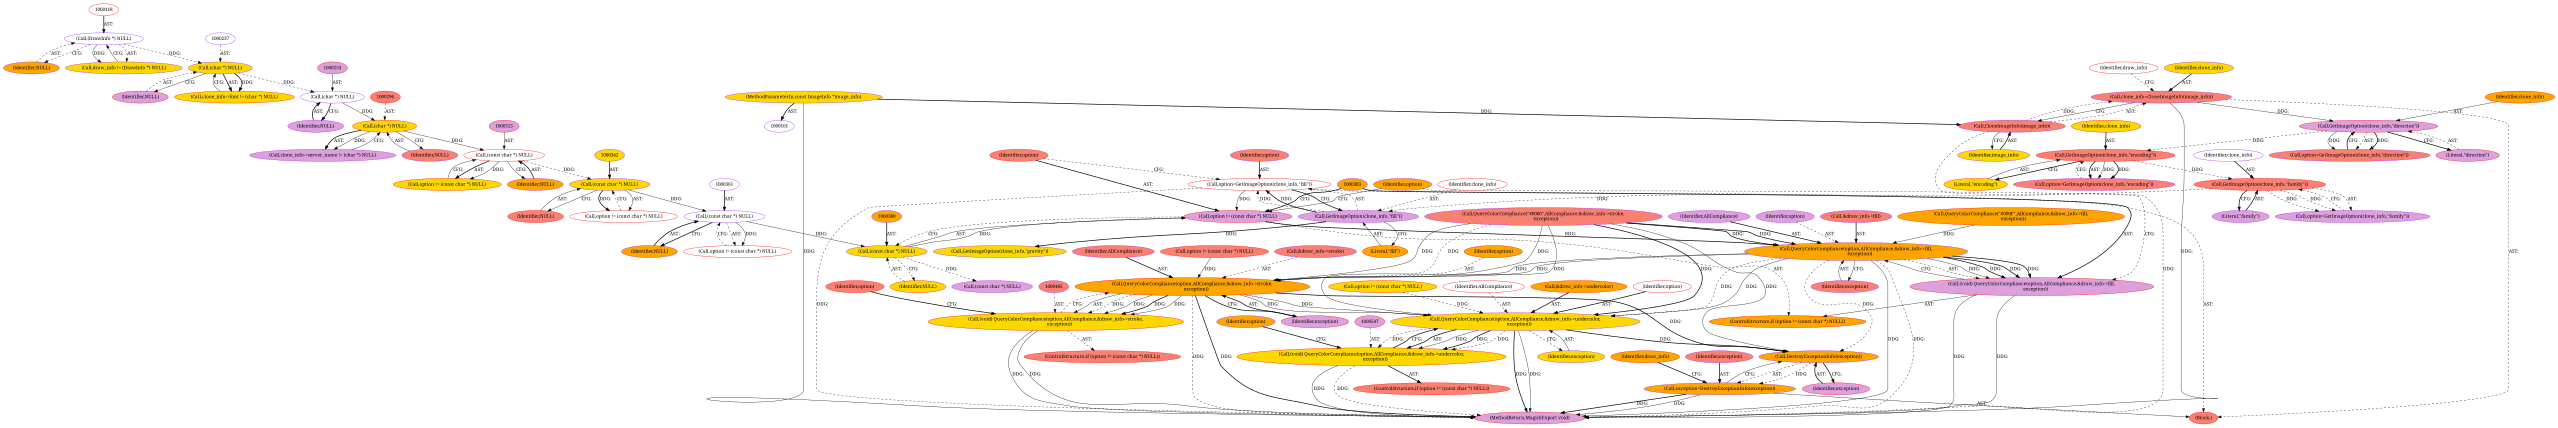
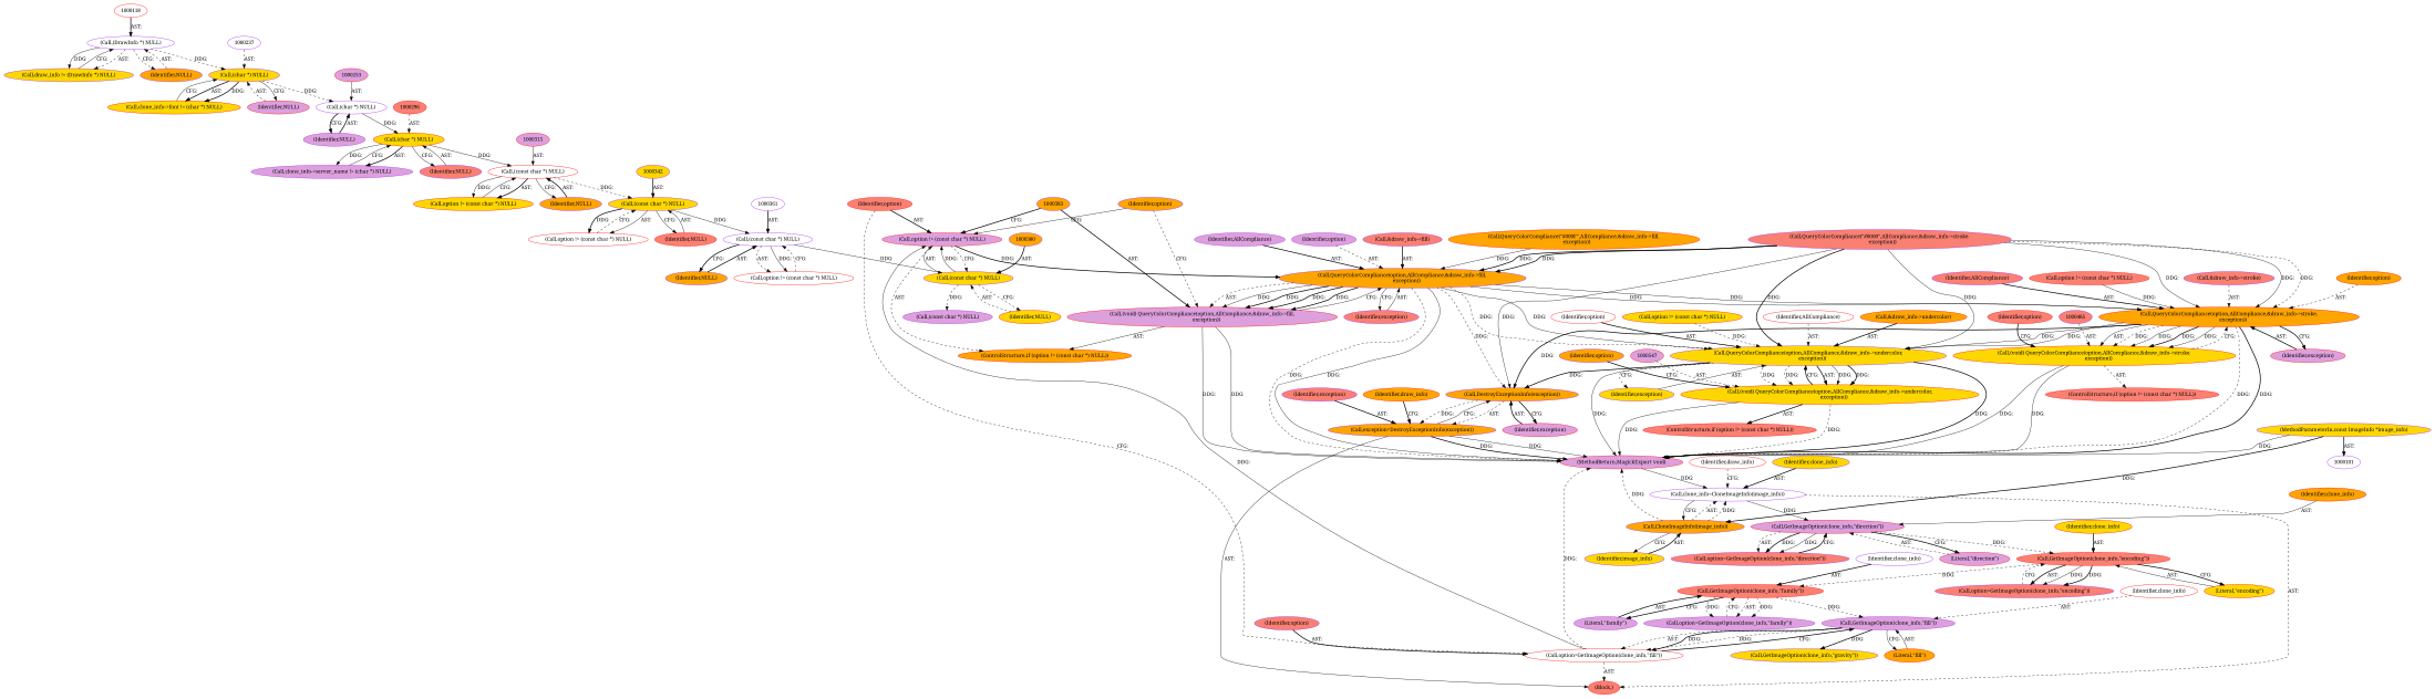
  digraph {
    fontname="Noto Serif"
    node [color=purple fillcolor=salmon fontname="Noto Serif" style=filled]
    edge [fontname="Noto Serif" style=solid]
    n1 [color=red fillcolor=plum label="(Call,option != (const char *) NULL)"]
    n2 [fillcolor=gold label="(Call,(const char *) NULL)"]
    n3 [fillcolor=orange label="(Call,QueryColorCompliance(option,AllCompliance,&draw_info->fill,\n      exception))"]
    n4 [color=red fillcolor=orange label="(ControlStructure,if (option != (const char *) NULL))"]
    n5 [fillcolor=plum label="(Call,(const char *) NULL)"]
    n6 [color=red fillcolor=gold label="(Identifier,NULL)"]
    n7 [color=red fillcolor=plum label="(MethodReturn,MagickExport void)"]
    n8 [color=red fillcolor=plum label="(Call,(void) QueryColorCompliance(option,AllCompliance,&draw_info->fill,\n      exception))"]
    n9 [color=red fillcolor=orange label="(Call,QueryColorCompliance(option,AllCompliance,&draw_info->stroke,\n      exception))"]
    n10 [fillcolor=gold label="(Call,QueryColorCompliance(option,AllCompliance,&draw_info->undercolor,\n      exception))"]
    n11 [fillcolor=orange label="(Call,DestroyExceptionInfo(exception))"]
    n12 [label="(Identifier,exception)"]
    n13 [color=red fillcolor=white label="(Call,option=GetImageOption(clone_info,\"fill\"))"]
    n14 [fillcolor=plum label="(Call,GetImageOption(clone_info,\"fill\"))"]
    n15 [color=red label="(Block,)"]
    n16 [fillcolor=gold label="(Call,GetImageOption(clone_info,\"gravity\"))"]
    n17 [color=red fillcolor=orange label="(Literal,\"fill\")"]
    n18 [color=red label="(Call,GetImageOption(clone_info,\"family\"))"]
    n19 [fillcolor=plum label="(Call,option=GetImageOption(clone_info,\"family\"))"]
    n20 [fillcolor=plum label="(Literal,\"family\")"]
    n21 [color=red label="(Call,GetImageOption(clone_info,\"encoding\"))"]
    n22 [color=red fillcolor=gold label="(Literal,\"encoding\")"]
    n23 [label="(Call,option=GetImageOption(clone_info,\"encoding\"))"]
    n24 [color=red fillcolor=plum label="(Call,GetImageOption(clone_info,\"direction\"))"]
    n25 [label="(Call,option=GetImageOption(clone_info,\"direction\"))"]
    n26 [color=red fillcolor=plum label="(Literal,\"direction\")"]
-   n27 [label="(Call,clone_info=CloneImageInfo(image_info))"]
-   n28 [label="(Call,CloneImageInfo(image_info))"]
+   n27 [fillcolor=white label="(Call,clone_info=CloneImageInfo(image_info))"]
+   n28 [fillcolor=orange label="(Call,CloneImageInfo(image_info))"]
    n29 [fillcolor=gold label="(Identifier,image_info)"]
    n30 [fillcolor=gold label="(MethodParameterIn,const ImageInfo *image_info)"]
    1000101 [fillcolor=white]
    n32 [fillcolor=white label="(Call,(const char *) NULL)"]
    n33 [fillcolor=orange label="(Identifier,NULL)"]
    n34 [color=red fillcolor=white label="(Call,option != (const char *) NULL)"]
    n35 [fillcolor=gold label="(Call,(const char *) NULL)"]
    n36 [color=red label="(Identifier,NULL)"]
    n37 [color=red fillcolor=white label="(Call,option != (const char *) NULL)"]
    n38 [color=red fillcolor=white label="(Call,(const char *) NULL)"]
    n39 [fillcolor=orange label="(Identifier,NULL)"]
    n40 [color=red fillcolor=gold label="(Call,option != (const char *) NULL)"]
    n41 [color=red fillcolor=gold label="(Call,(char *) NULL)"]
    n42 [label="(Identifier,NULL)"]
    n43 [fillcolor=plum label="(Call,clone_info->server_name != (char *) NULL)"]
    n44 [fillcolor=white label="(Call,(char *) NULL)"]
    n45 [fillcolor=plum label="(Identifier,NULL)"]
    n46 [fillcolor=gold label="(Call,(char *) NULL)"]
    n47 [color=red fillcolor=gold label="(Call,clone_info->font != (char *) NULL)"]
    n48 [color=red fillcolor=plum label="(Identifier,NULL)"]
    n49 [fillcolor=white label="(Call,(DrawInfo *) NULL)"]
    n50 [fillcolor=orange label="(Identifier,NULL)"]
    n51 [fillcolor=gold label="(Call,draw_info != (DrawInfo *) NULL)"]
    n52 [color=red fillcolor=gold label="(Call,(void) QueryColorCompliance(option,AllCompliance,&draw_info->stroke,\n      exception))"]
    n53 [color=red fillcolor=plum label="(Identifier,exception)"]
    n54 [color=red fillcolor=gold label="(Call,(void) QueryColorCompliance(option,AllCompliance,&draw_info->undercolor,\n      exception))"]
    n55 [fillcolor=gold label="(Identifier,exception)"]
    n56 [fillcolor=orange label="(Call,exception=DestroyExceptionInfo(exception))"]
    n57 [color=red fillcolor=plum label="(Identifier,exception)"]
    n58 [color=red label="(ControlStructure,if (option != (const char *) NULL))"]
    n59 [color=red label="(ControlStructure,if (option != (const char *) NULL))"]
    n60 [color=red label="(Identifier,option)"]
    n61 [color=red fillcolor=orange label="(Identifier,option)"]
    n62 [fillcolor=orange label="(Identifier,option)"]
    n63 [fillcolor=gold label="(Identifier,clone_info)"]
    n64 [fillcolor=orange label="(Identifier,option)"]
    n65 [color=red label="(Identifier,option)"]
    n66 [color=red fillcolor=gold label="(Call,option != (const char *) NULL)"]
    n67 [label="(Identifier,AllCompliance)"]
    n68 [color=red fillcolor=orange label="(Identifier,clone_info)"]
    n69 [color=red fillcolor=white label="(Identifier,clone_info)"]
    n70 [color=red fillcolor=gold label="(Identifier,clone_info)"]
    n71 [color=red fillcolor=white label="(Identifier,draw_info)"]
    n72 [color=red label="(Call,option != (const char *) NULL)"]
    n73 [label="(Identifier,option)"]
    n74 [color=red fillcolor=white label="(Identifier,AllCompliance)"]
    n75 [label="(Identifier,exception)"]
    n76 [color=red fillcolor=orange label="(Call,&draw_info->undercolor)"]
    n77 [label="(Call,QueryColorCompliance(\"#0000\",AllCompliance,&draw_info->stroke,\n    exception))"]
    n78 [fillcolor=plum label="(Identifier,AllCompliance)"]
    n79 [fillcolor=plum label="(Identifier,option)"]
    n80 [color=red fillcolor=white label="(Identifier,option)"]
    n81 [fillcolor=white label="(Identifier,clone_info)"]
    n82 [color=red fillcolor=orange label="(Identifier,draw_info)"]
    n83 [label="(Call,&draw_info->fill)"]
    n84 [color=red fillcolor=orange label="(Call,QueryColorCompliance(\"#000F\",AllCompliance,&draw_info->fill,\n    exception))"]
    n85 [label="(Call,&draw_info->stroke)"]
    1000383 [fillcolor=orange]
    1000380 [fillcolor=orange]
    1000361 [fillcolor=white]
    1000342 [fillcolor=gold]
    1000315 [color=red fillcolor=plum]
    1000296 [color=red]
    1000253 [color=red fillcolor=plum]
    1000237 [fillcolor=white]
    1000118 [color=red fillcolor=white]
    1000485
    1000547 [color=red fillcolor=plum]
    n1 -> n2 [label="CFG: " style=dashed]
    n1 -> n3 [label="DDG: " style=bold]
    n1 -> n4 [label="AST: " style=dashed]
    n2 -> n1 [label="AST: "]
    n2 -> n1 [label="DDG: "]
    n2 -> n5 [label="DDG: " style=dashed]
    n2 -> n6 [label="CFG: " style=dashed]
    n3 -> n7 [label="DDG: "]
    n3 -> n7 [label="DDG: " style=dashed]
    n3 -> n8 [label="AST: " style=dashed]
    n3 -> n8 [label="DDG: "]
    n3 -> n8 [label="DDG: " style=bold]
    n3 -> n8 [label="DDG: " style=bold]
    n3 -> n8 [label="DDG: " style=bold]
    n3 -> n9 [label="DDG: "]
    n3 -> n9 [label="DDG: "]
    n3 -> n10 [label="DDG: " style=dashed]
    n3 -> n10 [label="DDG: "]
    n3 -> n11 [label="DDG: " style=dashed]
    n3 -> n12 [label="CFG: "]
    n6 -> n2 [label="AST: " style=dashed]
    n8 -> n3 [label="CFG: "]
    n8 -> n4 [label="AST: "]
    n8 -> n7 [label="DDG: "]
    n8 -> n7 [label="DDG: "]
    n9 -> n7 [label="DDG: " style=dashed]
    n9 -> n7 [label="DDG: " style=bold]
    n9 -> n10 [label="DDG: "]
    n9 -> n10 [label="DDG: "]
    n9 -> n11 [label="DDG: " style=bold]
    n9 -> n52 [label="AST: "]
    n9 -> n52 [label="DDG: " style=dashed]
    n9 -> n52 [label="DDG: "]
    n9 -> n52 [label="DDG: " style=bold]
    n9 -> n52 [label="DDG: "]
    n9 -> n53 [label="CFG: " style=bold]
    n10 -> n7 [label="DDG: " style=bold]
    n10 -> n7 [label="DDG: "]
    n10 -> n11 [label="DDG: " style=bold]
    n10 -> n54 [label="AST: " style=bold]
    n10 -> n54 [label="DDG: "]
    n10 -> n54 [label="DDG: " style=bold]
    n10 -> n54 [label="DDG: " style=dashed]
    n10 -> n54 [label="DDG: " style=dashed]
    n10 -> n55 [label="CFG: " style=dashed]
    n11 -> n56 [label="AST: " style=dashed]
    n11 -> n56 [label="DDG: " style=dashed]
    n11 -> n57 [label="CFG: " style=bold]
    n12 -> n3 [label="AST: "]
    n13 -> n1 [label="DDG: "]
    n13 -> n7 [label="DDG: " style=dashed]
    n13 -> n14 [label="CFG: " style=bold]
    n13 -> n15 [label="AST: " style=dashed]
    n14 -> n13 [label="AST: " style=dashed]
    n14 -> n13 [label="DDG: " style=dashed]
    n14 -> n13 [label="DDG: " style=bold]
    n14 -> n16 [label="DDG: " style=bold]
    n14 -> n17 [label="CFG: "]
    n17 -> n14 [label="AST: "]
    n18 -> n14 [label="DDG: " style=dashed]
    n18 -> n19 [label="AST: " style=dashed]
    n18 -> n19 [label="DDG: " style=dashed]
    n18 -> n19 [label="DDG: " style=dashed]
    n18 -> n20 [label="CFG: " style=bold]
    n19 -> n18 [label="CFG: " style=dashed]
    n20 -> n18 [label="AST: " style=bold]
    n21 -> n18 [label="DDG: " style=dashed]
    n21 -> n22 [label="CFG: " style=bold]
    n21 -> n23 [label="AST: " style=bold]
    n21 -> n23 [label="DDG: "]
    n21 -> n23 [label="DDG: " style=bold]
    n22 -> n21 [label="AST: "]
    n23 -> n21 [label="CFG: " style=dashed]
    n24 -> n21 [label="DDG: " style=dashed]
    n24 -> n25 [label="AST: " style=dashed]
    n24 -> n25 [label="DDG: " style=bold]
    n24 -> n25 [label="DDG: "]
    n24 -> n26 [label="CFG: " style=bold]
    n25 -> n24 [label="CFG: " style=bold]
    n26 -> n24 [label="AST: " style=dashed]
-   n27 -> n7 [label="DDG: "]
+   n7 -> n27 [label="DDG: "]
    n27 -> n15 [label="AST: " style=dashed]
    n27 -> n24 [label="DDG: "]
    n27 -> n28 [label="CFG: "]
    n28 -> n7 [label="DDG: " style=dashed]
    n28 -> n27 [label="AST: " style=dashed]
    n28 -> n27 [label="DDG: " style=dashed]
    n28 -> n29 [label="CFG: "]
    n29 -> n28 [label="AST: " style=bold]
    n30 -> n7 [label="DDG: "]
    n30 -> n28 [label="DDG: " style=bold]
    n30 -> 1000101 [label="AST: " style=bold]
    n32 -> n2 [label="DDG: "]
    n32 -> n33 [label="CFG: " style=bold]
    n32 -> n34 [label="AST: " style=dashed]
    n32 -> n34 [label="DDG: "]
    n33 -> n32 [label="AST: " style=bold]
    n34 -> n32 [label="CFG: " style=dashed]
    n35 -> n32 [label="DDG: "]
    n35 -> n36 [label="CFG: "]
    n35 -> n37 [label="AST: "]
    n35 -> n37 [label="DDG: " style=bold]
    n36 -> n35 [label="AST: "]
    n37 -> n35 [label="CFG: " style=dashed]
    n38 -> n35 [label="DDG: " style=dashed]
    n38 -> n39 [label="CFG: "]
    n38 -> n40 [label="AST: " style=bold]
    n38 -> n40 [label="DDG: "]
    n39 -> n38 [label="AST: " style=bold]
    n40 -> n38 [label="CFG: "]
    n41 -> n38 [label="DDG: "]
    n41 -> n42 [label="CFG: "]
    n41 -> n43 [label="AST: " style=bold]
    n41 -> n43 [label="DDG: "]
    n42 -> n41 [label="AST: "]
    n43 -> n41 [label="CFG: "]
    n44 -> n41 [label="DDG: "]
    n44 -> n45 [label="CFG: " style=bold]
    n45 -> n44 [label="AST: " style=bold]
    n46 -> n44 [label="DDG: " style=dashed]
    n46 -> n47 [label="AST: " style=bold]
    n46 -> n47 [label="DDG: " style=bold]
    n46 -> n48 [label="CFG: "]
    n47 -> n46 [label="CFG: "]
    n48 -> n46 [label="AST: " style=dashed]
    n49 -> n46 [label="DDG: " style=dashed]
    n49 -> n50 [label="CFG: " style=dashed]
    n49 -> n51 [label="AST: " style=dashed]
    n49 -> n51 [label="DDG: "]
    n50 -> n49 [label="AST: " style=dashed]
    n51 -> n49 [label="CFG: "]
    n52 -> n7 [label="DDG: "]
    n52 -> n7 [label="DDG: "]
    n52 -> n9 [label="CFG: " style=dashed]
    n52 -> n58 [label="AST: " style=dashed]
    n53 -> n9 [label="AST: " style=bold]
    n54 -> n7 [label="DDG: "]
    n54 -> n7 [label="DDG: " style=dashed]
    n54 -> n10 [label="CFG: " style=bold]
    n54 -> n59 [label="AST: " style=bold]
    n55 -> n10 [label="AST: "]
    n56 -> n7 [label="DDG: " style=bold]
    n56 -> n7 [label="DDG: "]
    n56 -> n11 [label="CFG: "]
    n56 -> n15 [label="AST: "]
    n57 -> n11 [label="AST: " style=bold]
    n60 -> n1 [label="AST: " style=bold]
    n60 -> n13 [label="CFG: " style=dashed]
    n61 -> n9 [label="AST: " style=dashed]
    n62 -> n54 [label="CFG: " style=bold]
    n63 -> n27 [label="AST: " style=bold]
    n64 -> n1 [label="CFG: "]
    n64 -> n8 [label="CFG: " style=dashed]
    n65 -> n52 [label="CFG: " style=bold]
    n66 -> n10 [label="DDG: " style=dashed]
    n67 -> n9 [label="AST: " style=bold]
    n68 -> n24 [label="AST: "]
    n69 -> n14 [label="AST: " style=dashed]
    n70 -> n21 [label="AST: " style=bold]
    n71 -> n27 [label="CFG: " style=dashed]
    n72 -> n9 [label="DDG: "]
    n73 -> n13 [label="AST: " style=bold]
    n74 -> n10 [label="AST: " style=dashed]
    n75 -> n56 [label="AST: " style=bold]
    n76 -> n10 [label="AST: " style=bold]
    n77 -> n3 [label="DDG: " style=bold]
    n77 -> n3 [label="DDG: " style=bold]
    n77 -> n9 [label="DDG: "]
    n77 -> n9 [label="DDG: " style=dashed]
    n77 -> n9 [label="DDG: "]
    n77 -> n10 [label="DDG: "]
    n77 -> n10 [label="DDG: " style=bold]
    n77 -> n11 [label="DDG: "]
    n78 -> n3 [label="AST: " style=bold]
    n79 -> n3 [label="AST: " style=dashed]
    n80 -> n10 [label="AST: " style=bold]
    n81 -> n18 [label="AST: " style=bold]
    n82 -> n56 [label="CFG: " style=bold]
    n83 -> n3 [label="AST: " style=bold]
    n84 -> n3 [label="DDG: "]
    n85 -> n9 [label="AST: " style=dashed]
    1000383 -> n1 [label="CFG: " style=bold]
    1000383 -> n8 [label="AST: " style=bold]
    1000380 -> n2 [label="AST: " style=bold]
    1000361 -> n32 [label="AST: " style=bold]
    1000342 -> n35 [label="AST: " style=bold]
    1000315 -> n38 [label="AST: "]
    1000296 -> n41 [label="AST: " style=dashed]
    1000253 -> n44 [label="AST: "]
    1000237 -> n46 [label="AST: " style=dashed]
    1000118 -> n49 [label="AST: " style=bold]
    1000485 -> n52 [label="AST: " style=dashed]
    1000547 -> n54 [label="AST: " style=dashed]
  }
